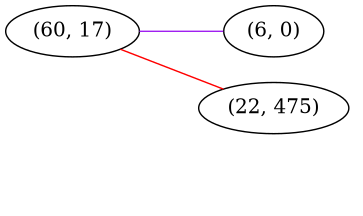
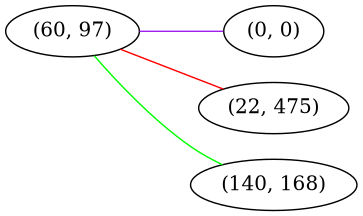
  graph {
    rankdir=LR
-   "(60, 17)"
-   "(0, 0)" [label="(6, 0)"]
+   "(60, 17)" [label="(60, 97)"]
+   "(0, 0)"
    n3 [label="(22, 475)"]
+   "(140, 168)"
    "(60, 17)" -- "(0, 0)" [color=purple weight=4]
    "(60, 17)" -- n3 [color=red weight=1]
+   "(60, 17)" -- "(140, 168)" [color=green weight=2]
  }
